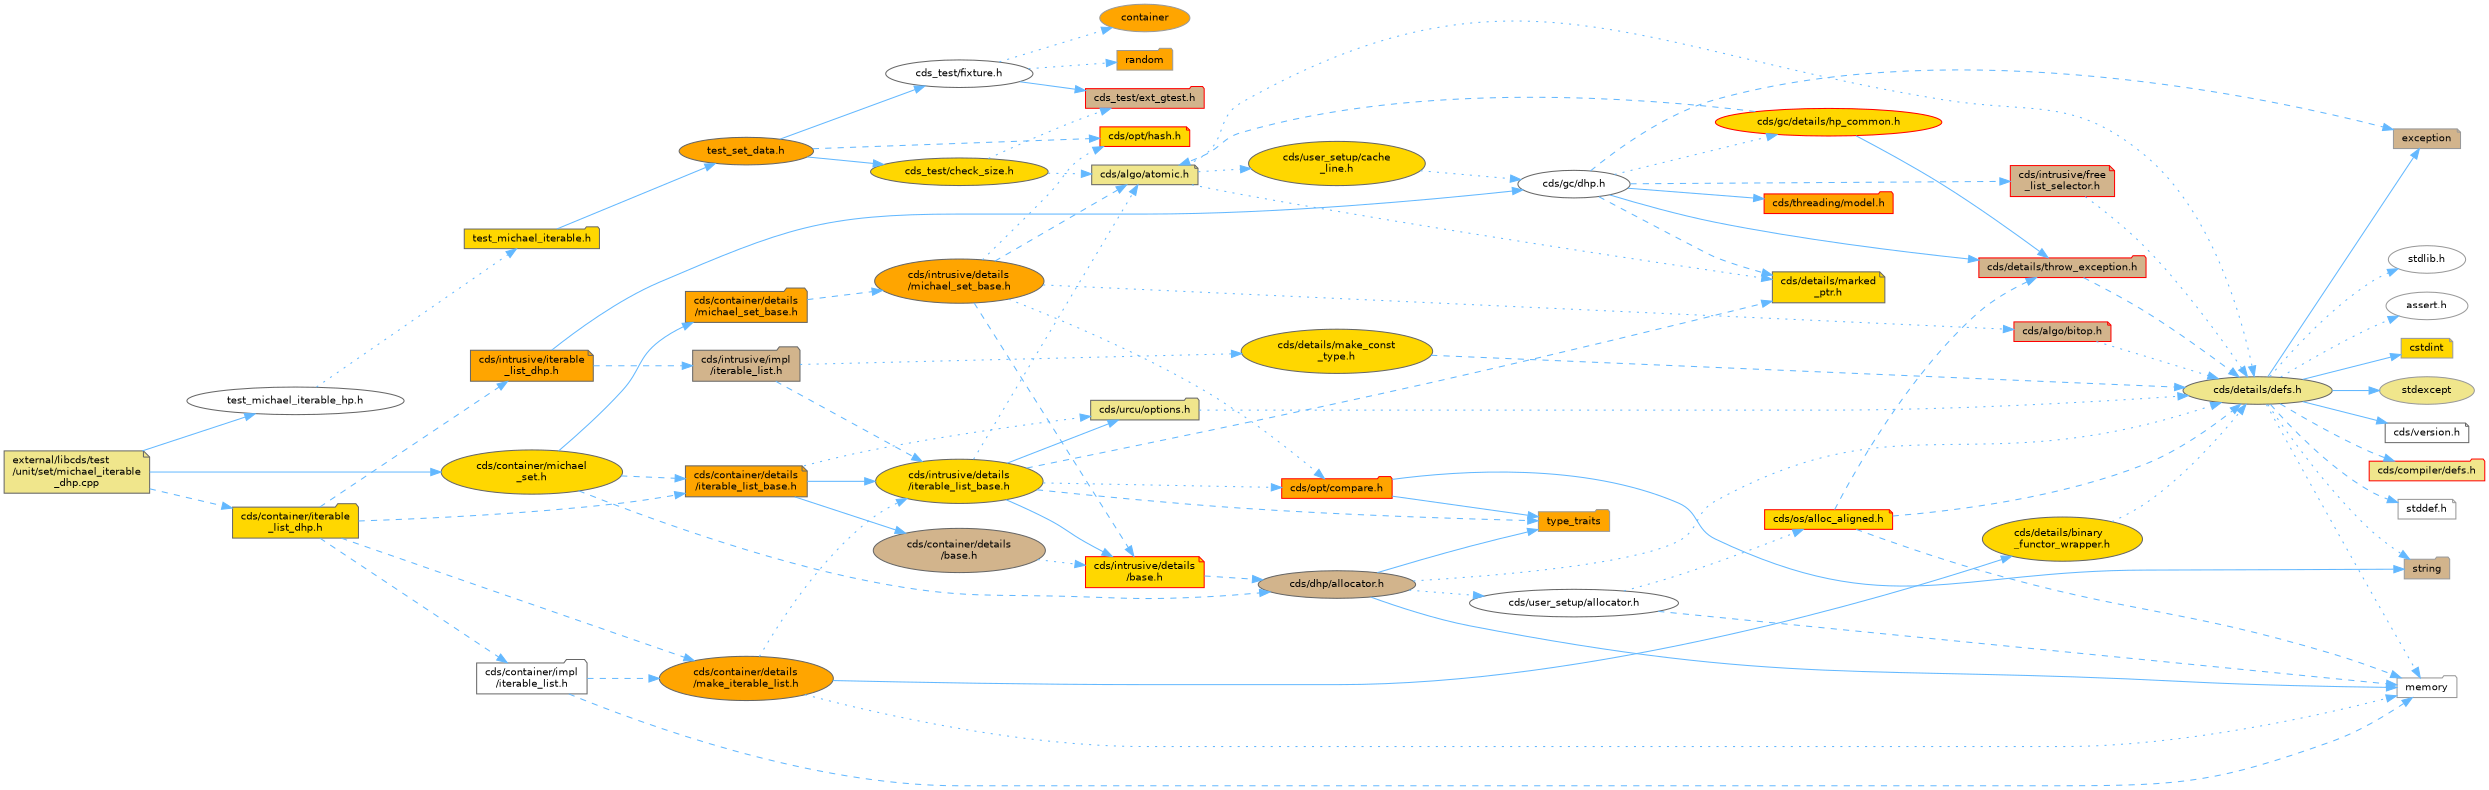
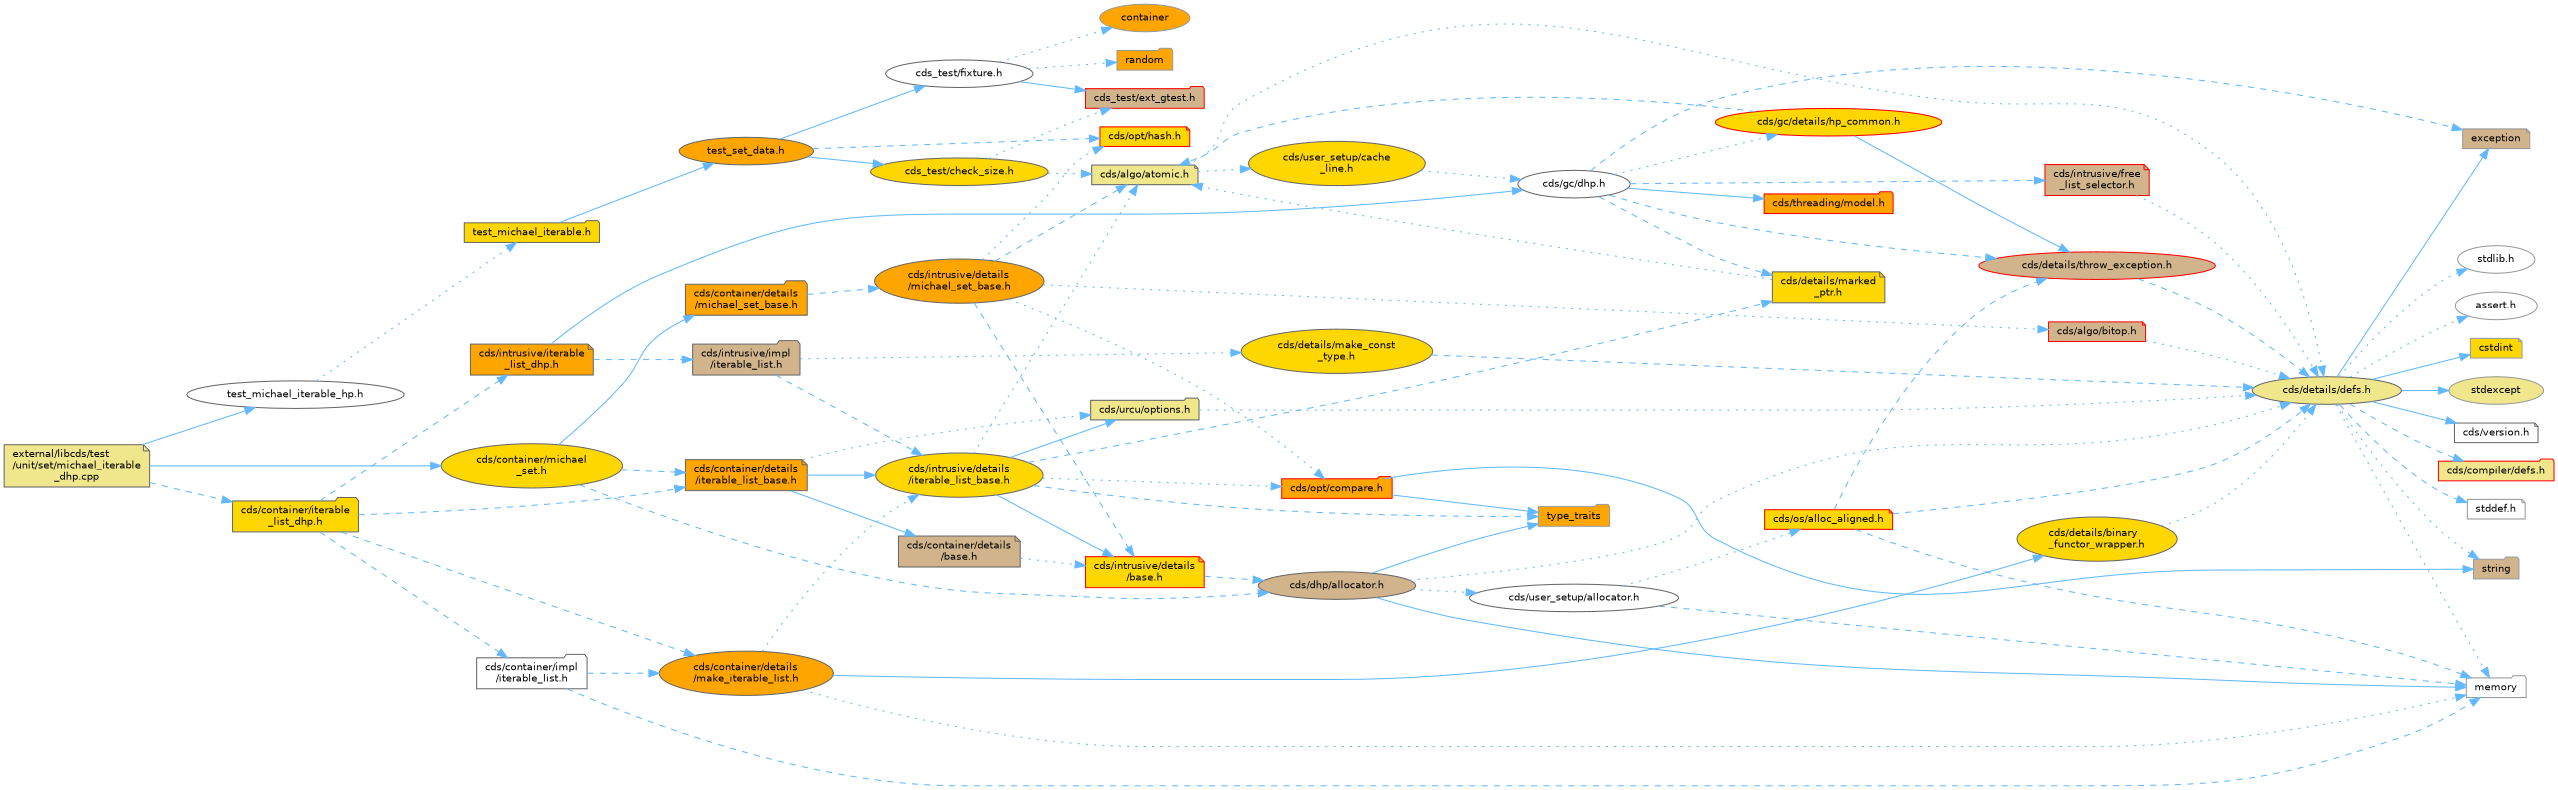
  digraph {
    rankdir=LR
    node [color=grey40 fillcolor=gold fontname=Helvetica fontsize=10 shape=ellipse style=filled]
    edge [color=steelblue1 fontname=Helvetica fontsize=10 labelfontname=Helvetica labelfontsize=10 style=dotted]
    n1 [color=gray40 fillcolor=khaki fontcolor=black height=0.2 label="external/libcds/test\l/unit/set/michael_iterable\l_dhp.cpp" shape=note width=0.4]
    n2 [fillcolor=white height=0.2 label="test_michael_iterable_hp.h" width=0.4]
    n3 [height=0.2 label="cds/container/iterable\l_list_dhp.h" shape=folder width=0.4]
    n4 [height=0.2 label="cds/container/michael\l_set.h" width=0.4]
    n5 [height=0.2 label="test_michael_iterable.h" shape=folder width=0.4]
    n6 [fillcolor=orange height=0.2 label="cds/container/details\l/iterable_list_base.h" shape=note width=0.4]
    n7 [fillcolor=orange height=0.2 label="cds/intrusive/iterable\l_list_dhp.h" shape=note width=0.4]
    n8 [fillcolor=orange height=0.2 label="cds/container/details\l/make_iterable_list.h" width=0.4]
    n9 [fillcolor=white height=0.2 label="cds/container/impl\l/iterable_list.h" shape=folder width=0.4]
    n10 [fillcolor=tan height=0.2 label="cds/dhp/allocator.h" width=0.4]
    n11 [fillcolor=orange height=0.2 label="cds/container/details\l/michael_set_base.h" shape=folder width=0.4]
    n12 [fillcolor=orange height=0.2 label="test_set_data.h" width=0.4]
    n13 [height=0.2 label="cds_test/check_size.h" width=0.4]
    n14 [fillcolor=white height=0.2 label="cds_test/fixture.h" width=0.4]
    n15 [color=red height=0.2 label="cds/opt/hash.h" shape=note width=0.4]
    n16 [color=red fillcolor=tan height=0.2 label="cds_test/ext_gtest.h" shape=folder width=0.4]
    n17 [fillcolor=khaki height=0.2 label="cds/algo/atomic.h" shape=note width=0.4]
    n18 [color=grey60 fillcolor=orange height=0.2 label=container width=0.4]
    n19 [color=grey60 fillcolor=orange height=0.2 label=random shape=folder width=0.4]
    n20 [fillcolor=khaki height=0.2 label="cds/details/defs.h" width=0.4]
    n21 [height=0.2 label="cds/user_setup/cache\l_line.h" width=0.4]
    n22 [color=grey60 fillcolor=white height=0.2 label="stddef.h" shape=note width=0.4]
    n23 [color=grey60 fillcolor=white height=0.2 label="stdlib.h" width=0.4]
    n24 [color=grey60 fillcolor=white height=0.2 label="assert.h" width=0.4]
    n25 [color=grey60 height=0.2 label=cstdint shape=note width=0.4]
    n26 [color=grey60 fillcolor=tan height=0.2 label=exception shape=note width=0.4]
    n27 [color=grey60 fillcolor=khaki height=0.2 label=stdexcept width=0.4]
    n28 [color=grey60 fillcolor=tan height=0.2 label=string shape=folder width=0.4]
    n29 [color=grey60 fillcolor=white height=0.2 label=memory shape=folder width=0.4]
    n30 [fillcolor=white height=0.2 label="cds/version.h" shape=note width=0.4]
    n31 [color=red fillcolor=khaki height=0.2 label="cds/compiler/defs.h" shape=folder width=0.4]
    n32 [fillcolor=white height=0.2 label="cds/gc/dhp.h" width=0.4]
-   n33 [fillcolor=tan height=0.2 label="cds/container/details\l/base.h" width=0.4]
+   n33 [fillcolor=tan height=0.2 label="cds/container/details\l/base.h" shape=note width=0.4]
    n34 [height=0.2 label="cds/intrusive/details\l/iterable_list_base.h" width=0.4]
    n35 [fillcolor=khaki height=0.2 label="cds/urcu/options.h" shape=folder width=0.4]
    n36 [fillcolor=tan height=0.2 label="cds/intrusive/impl\l/iterable_list.h" shape=folder width=0.4]
    n37 [height=0.2 label="cds/details/binary\l_functor_wrapper.h" width=0.4]
    n38 [color=red height=0.2 label="cds/intrusive/details\l/base.h" shape=note width=0.4]
    n39 [color=grey60 fillcolor=orange height=0.2 label=type_traits shape=folder width=0.4]
    n40 [color=red fillcolor=orange height=0.2 label="cds/opt/compare.h" shape=folder width=0.4]
    n41 [height=0.2 label="cds/details/marked\l_ptr.h" shape=note width=0.4]
    n42 [fillcolor=white height=0.2 label="cds/user_setup/allocator.h" width=0.4]
    n43 [color=red height=0.2 label="cds/os/alloc_aligned.h" shape=note width=0.4]
-   n44 [color=red fillcolor=tan height=0.2 label="cds/details/throw_exception.h" shape=folder width=0.4]
+   n44 [color=red fillcolor=tan height=0.2 label="cds/details/throw_exception.h" width=0.4]
    n45 [height=0.2 label="cds/details/make_const\l_type.h" width=0.4]
    n46 [color=red height=0.2 label="cds/gc/details/hp_common.h" width=0.4]
    n47 [color=red fillcolor=orange height=0.2 label="cds/threading/model.h" shape=folder width=0.4]
    n48 [color=red fillcolor=tan height=0.2 label="cds/intrusive/free\l_list_selector.h" shape=note width=0.4]
    n49 [fillcolor=orange height=0.2 label="cds/intrusive/details\l/michael_set_base.h" width=0.4]
    n50 [color=red fillcolor=tan height=0.2 label="cds/algo/bitop.h" shape=note width=0.4]
    n1 -> n2 [style=solid]
    n1 -> n3 [style=dashed]
    n1 -> n4 [style=solid]
    n2 -> n5
    n3 -> n6 [style=dashed]
    n3 -> n7 [style=dashed]
    n3 -> n8 [style=dashed]
    n3 -> n9 [style=dashed]
    n4 -> n6 [style=dashed]
    n4 -> n10 [style=dashed]
    n4 -> n11 [style=solid]
    n5 -> n12 [style=solid]
    n6 -> n33 [style=solid]
    n6 -> n34 [style=solid]
    n6 -> n35
    n7 -> n32 [style=solid]
    n7 -> n36 [style=dashed]
    n8 -> n29
    n8 -> n34
    n8 -> n37 [style=solid]
    n9 -> n8 [style=dashed]
    n9 -> n29 [style=dashed]
    n10 -> n20
    n10 -> n29 [style=solid]
    n10 -> n39 [style=solid]
    n10 -> n42
    n11 -> n49 [style=dashed]
    n12 -> n13 [style=solid]
    n12 -> n14 [style=solid]
    n12 -> n15 [style=dashed]
    n13 -> n16
    n13 -> n17
    n14 -> n16 [style=solid]
    n14 -> n18
    n14 -> n19
    n17 -> n20
    n17 -> n21
    n20 -> n22 [style=dashed]
    n20 -> n23
    n20 -> n24
    n20 -> n25 [style=solid]
    n20 -> n26 [style=solid]
    n20 -> n27 [style=solid]
    n20 -> n28
    n20 -> n29
    n20 -> n30 [style=solid]
    n20 -> n31 [style=dashed]
    n21 -> n32
    n32 -> n26 [style=dashed]
    n32 -> n41 [style=dashed]
-   n32 -> n44 [style=solid]
+   n32 -> n44 [style=dashed]
    n32 -> n46
    n32 -> n47 [style=solid]
    n32 -> n48 [style=dashed]
    n33 -> n38
    n34 -> n17
    n34 -> n35 [style=solid]
    n34 -> n38 [style=solid]
    n34 -> n39 [style=dashed]
    n34 -> n40
    n34 -> n41 [style=dashed]
    n35 -> n20
    n36 -> n34 [style=dashed]
    n36 -> n45
    n37 -> n20
    n38 -> n10 [style=dashed]
    n40 -> n28 [style=solid]
    n40 -> n39 [style=solid]
-   n17 -> n41
+   n41 -> n17
    n42 -> n29 [style=dashed]
    n42 -> n43
    n43 -> n20 [style=dashed]
    n43 -> n29 [style=dashed]
    n43 -> n44 [style=dashed]
    n44 -> n20 [style=dashed]
    n45 -> n20 [style=dashed]
    n46 -> n17 [style=dashed]
    n46 -> n44 [style=solid]
    n48 -> n20
    n49 -> n15
    n49 -> n17 [style=dashed]
    n49 -> n38 [style=dashed]
    n49 -> n40
    n49 -> n50
    n50 -> n20
  }
